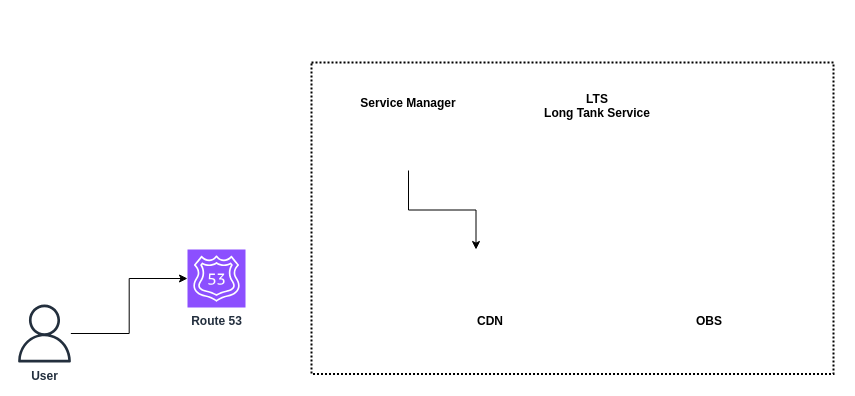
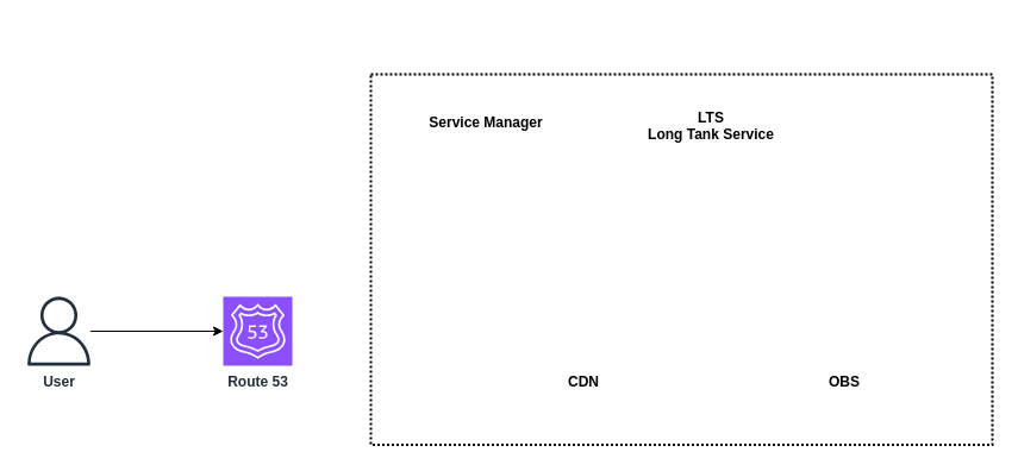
  <mxCell id="0" />
  <mxCell id="1" parent="0" />
  <mxCell id="2" value="OBS" style="shape=image;verticalLabelPosition=bottom;labelBackgroundColor=default;verticalAlign=top;aspect=fixed;imageAspect=0;image=https://res-static.hc-cdn.cn/cloudbu-site/public/new-product-icon/Storage/OBS.png;fontStyle=1" vertex="1" parent="1"><mxGeometry x="679.997" y="249.002" width="58" height="58" as="geometry" /></mxCell>
- <mxCell id="3" value="User" style="sketch=0;outlineConnect=0;fontColor=#232F3E;gradientColor=none;fillColor=#232F3D;strokeColor=none;dashed=0;verticalLabelPosition=bottom;verticalAlign=top;align=center;html=1;fontSize=12;fontStyle=1;aspect=fixed;pointerEvents=1;shape=mxgraph.aws4.user;" vertex="1" parent="1"><mxGeometry x="15" y="304" width="58" height="58" as="geometry" /></mxCell>
+ <mxCell id="3" value="User" style="sketch=0;outlineConnect=0;fontColor=#232F3E;gradientColor=none;fillColor=#232F3D;strokeColor=none;dashed=0;verticalLabelPosition=bottom;verticalAlign=top;align=center;html=1;fontSize=12;fontStyle=1;aspect=fixed;pointerEvents=1;shape=mxgraph.aws4.user;" vertex="1" parent="1"><mxGeometry x="20" y="249" width="58" height="58" as="geometry" /></mxCell>
  <mxCell id="4" value="CDN" style="shape=image;verticalLabelPosition=bottom;labelBackgroundColor=default;verticalAlign=top;aspect=fixed;imageAspect=0;image=https://res-static.hc-cdn.cn/cloudbu-site/public/new-product-icon/ContentDeliveryEdgeComputing/CDN.png;fontStyle=1" vertex="1" parent="1"><mxGeometry x="460.996" y="248.998" width="58" height="58" as="geometry" /></mxCell>
- <mxCell id="5" style="edgeStyle=orthogonalEdgeStyle;rounded=0;orthogonalLoop=1;jettySize=auto;html=1;entryX=0.25;entryY=0;entryDx=0;entryDy=0;exitX=0.5;exitY=1;exitDx=0;exitDy=0;" edge="1" parent="1" source="6" target="4"><mxGeometry relative="1" as="geometry" /></mxCell>
  <mxCell id="6" value="Service Manager" style="shape=image;verticalLabelPosition=top;labelBackgroundColor=default;verticalAlign=bottom;aspect=fixed;imageAspect=0;image=https://res-static.hc-cdn.cn/cloudbu-site/public/new-product-icon/SecurityCompliance/SSL.png;fontStyle=1;labelPosition=center;align=center;" vertex="1" parent="1"><mxGeometry x="379.003" y="112.003" width="58" height="58" as="geometry" /></mxCell>
  <mxCell id="7" value="LTS&#10;Long Tank Service" style="shape=image;verticalLabelPosition=top;labelBackgroundColor=default;verticalAlign=bottom;aspect=fixed;imageAspect=0;image=https://res-static.hc-cdn.cn/cloudbu-site/public/new-product-icon/ManagementGovernance/LTS.png;fontStyle=1;labelPosition=center;align=center;" vertex="1" parent="1"><mxGeometry x="567.998" y="122.004" width="58" height="58" as="geometry" /></mxCell>
  <mxCell id="8" value="Route 53" style="sketch=0;points=[[0,0,0],[0.25,0,0],[0.5,0,0],[0.75,0,0],[1,0,0],[0,1,0],[0.25,1,0],[0.5,1,0],[0.75,1,0],[1,1,0],[0,0.25,0],[0,0.5,0],[0,0.75,0],[1,0.25,0],[1,0.5,0],[1,0.75,0]];outlineConnect=0;fontColor=#232F3E;fillColor=#8C4FFF;strokeColor=#ffffff;dashed=0;verticalLabelPosition=bottom;verticalAlign=top;align=center;html=1;fontSize=12;fontStyle=1;aspect=fixed;shape=mxgraph.aws4.resourceIcon;resIcon=mxgraph.aws4.route_53;" vertex="1" parent="1"><mxGeometry x="187" y="249" width="58" height="58" as="geometry" /></mxCell>
  <mxCell id="9" style="edgeStyle=orthogonalEdgeStyle;rounded=0;orthogonalLoop=1;jettySize=auto;html=1;entryX=0;entryY=0.5;entryDx=0;entryDy=0;entryPerimeter=0;" edge="1" parent="1" source="3" target="8"><mxGeometry relative="1" as="geometry" /></mxCell>
  <mxCell id="10" value="" style="rounded=1;arcSize=0;dashed=1;fillColor=none;gradientColor=none;dashPattern=1 1;strokeWidth=2;" vertex="1" parent="1"><mxGeometry x="311" y="62" width="522" height="311.5" as="geometry" /></mxCell>
  <mxCell id="11" value="" style="shape=image;verticalLabelPosition=bottom;labelBackgroundColor=default;verticalAlign=top;aspect=fixed;imageAspect=0;image=https://nulogic.lat/wp-content/uploads/2022/10/HUAWEI-logo.png;" vertex="1" parent="1"><mxGeometry x="311.002" y="20.001" width="100" height="39.2" as="geometry" /></mxCell>
